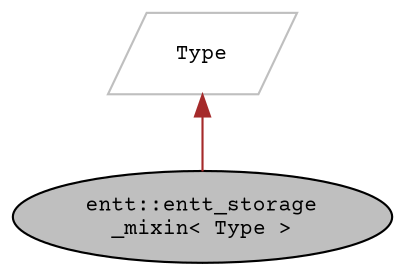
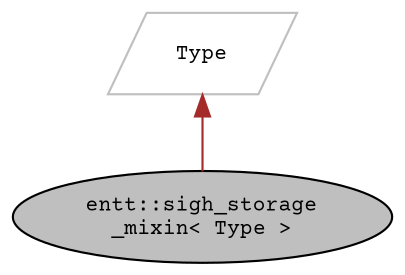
  digraph {
    fontname="Courier Prime"
    node [fontname="Courier Prime" fontsize=10 style=filled]
-   n1 [color=black fillcolor=grey75 fontcolor=black height=0.2 label="entt::entt_storage\l_mixin\< Type \>" shape=ellipse width=0.4]
+   n1 [color=black fillcolor=grey75 fontcolor=black height=0.2 label="entt::sigh_storage\l_mixin\< Type \>" shape=ellipse width=0.4]
    n2 [color=grey75 fillcolor=white height=0.2 label=Type shape=parallelogram width=0.4]
    n2 -> n1 [color=brown dir=back fontname="Courier Prime" fontsize=10 labelfontname=Helvetica labelfontsize=10 style=solid]
  }
